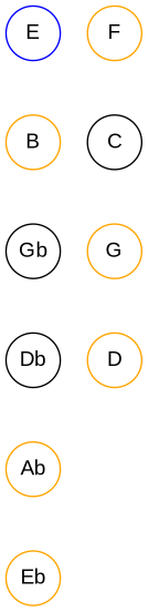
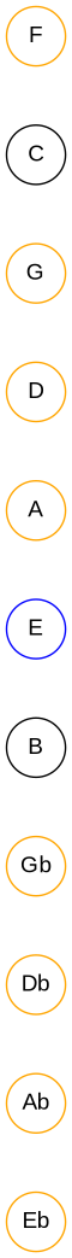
  graph {
    fontname="Liberation Sans"
    mindist=.1
    node [color=orange fontname="Liberation Sans" margin=0 shape=circle]
    edge [fontname="Liberation Sans" style=invis]
    E [color=blue]
-   B
-   Gb [color=black]
-   Db [color=black]
+   B [color=""]
+   Gb
+   Db
    Ab
    Eb
    F
    C [color=""]
    G
    D
+   A
    subgraph sub_1 {
      E
      B
      Gb
      Db
      Ab
      Eb
      F
      C
      G
      D
+     A
    }
    E -- B
    B -- Gb
    Gb -- Db
    Db -- Ab
    Ab -- Eb
    F -- C
    C -- G
    G -- D
+   D -- A
+   A -- E
  }
